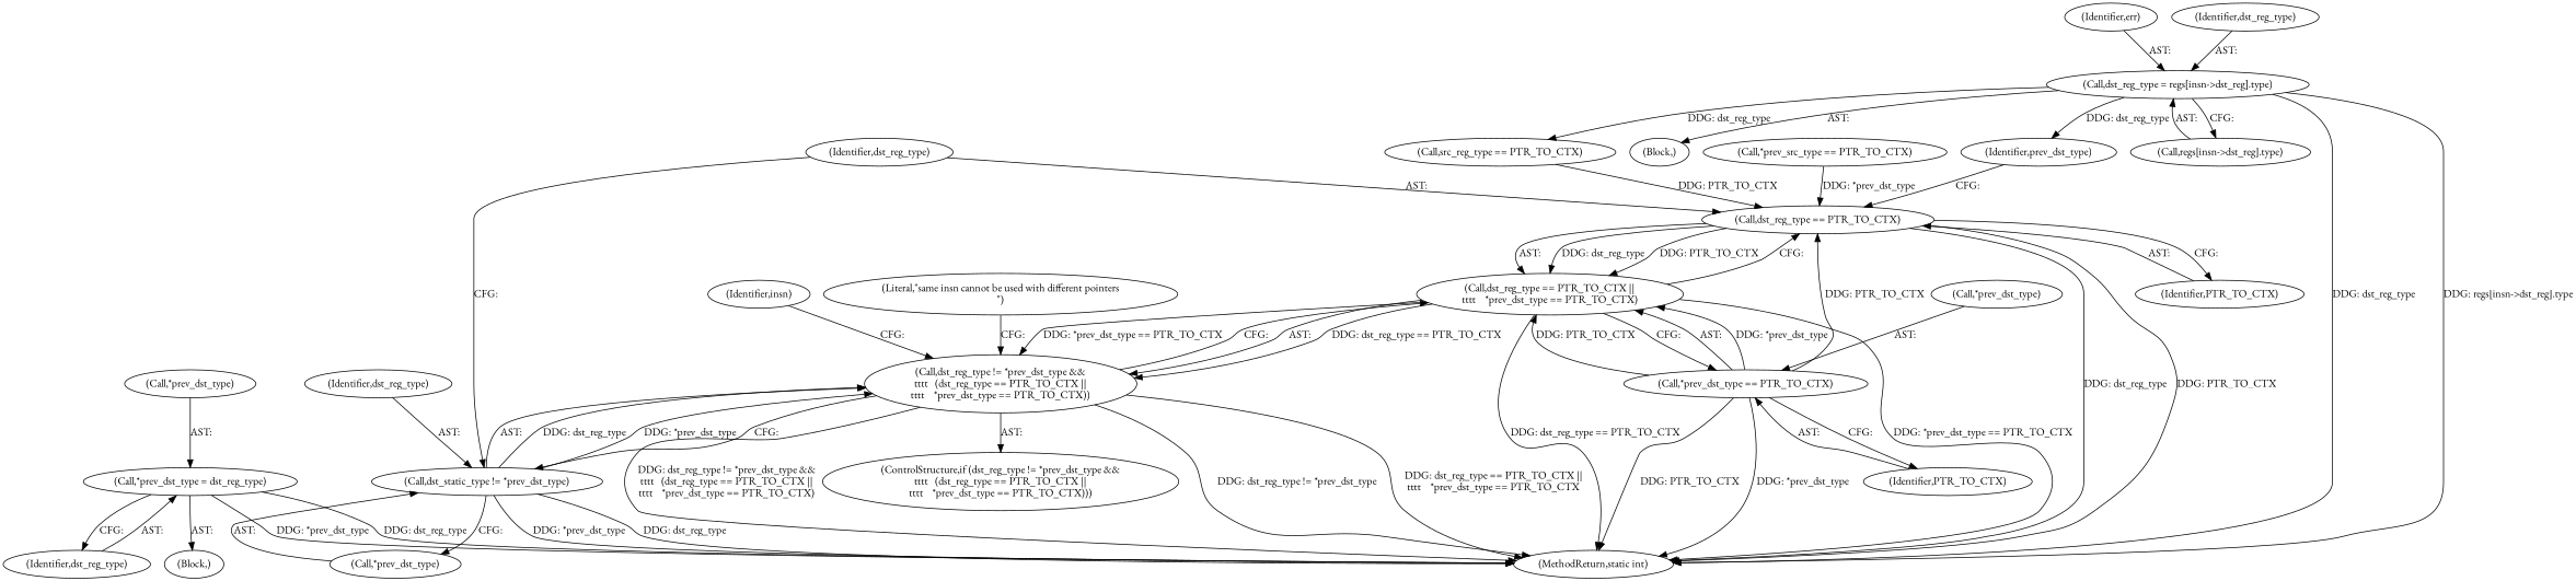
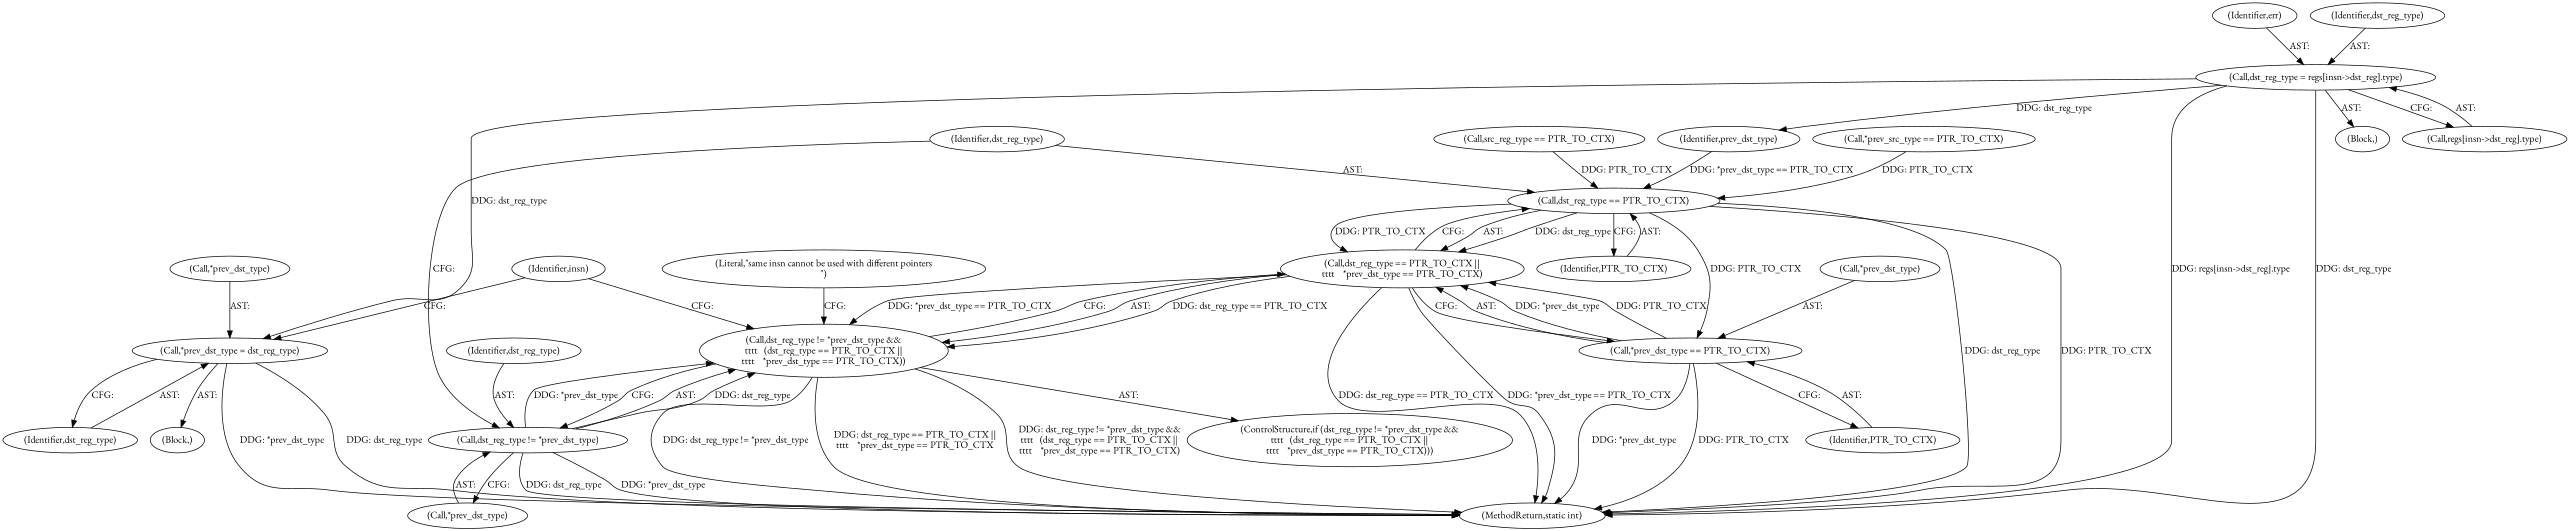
  digraph {
    fontname="EB Garamond"
    node [fontname="EB Garamond"]
    edge [fontname="EB Garamond"]
    n1 [label="(Call,dst_reg_type = regs[insn->dst_reg].type)"]
    n2 [label="(Call,*prev_dst_type = dst_reg_type)"]
    n3 [label="(Block,)"]
    n4 [label="(MethodReturn,static int)"]
    n5 [label="(Call,regs[insn->dst_reg].type)"]
    n6 [label="(Identifier,prev_dst_type)"]
    n7 [label="(Identifier,dst_reg_type)"]
    n8 [label="(Block,)"]
-   n9 [label="(Call,dst_static_type != *prev_dst_type)"]
+   n9 [label="(Call,dst_reg_type != *prev_dst_type)"]
    n10 [label="(Call,dst_reg_type != *prev_dst_type &&\n\t\t\t\t   (dst_reg_type == PTR_TO_CTX ||\n\t\t\t\t    *prev_dst_type == PTR_TO_CTX))"]
    n11 [label="(Call,*prev_dst_type)"]
    n12 [label="(Call,dst_reg_type == PTR_TO_CTX ||\n\t\t\t\t    *prev_dst_type == PTR_TO_CTX)"]
    n13 [label="(ControlStructure,if (dst_reg_type != *prev_dst_type &&\n\t\t\t\t   (dst_reg_type == PTR_TO_CTX ||\n\t\t\t\t    *prev_dst_type == PTR_TO_CTX)))"]
    n14 [label="(Call,dst_reg_type == PTR_TO_CTX)"]
    n15 [label="(Call,*prev_dst_type == PTR_TO_CTX)"]
    n16 [label="(Identifier,PTR_TO_CTX)"]
    n17 [label="(Identifier,PTR_TO_CTX)"]
    n18 [label="(Identifier,insn)"]
    n19 [label="(Identifier,err)"]
    n20 [label="(Identifier,dst_reg_type)"]
    n21 [label="(Call,*prev_src_type == PTR_TO_CTX)"]
    n22 [label="(Identifier,dst_reg_type)"]
    n23 [label="(Call,*prev_dst_type)"]
    n24 [label="(Call,*prev_dst_type)"]
    n25 [label="(Literal,\"same insn cannot be used with different pointers\n\")"]
    n26 [label="(Identifier,dst_reg_type)"]
    n27 [label="(Call,src_reg_type == PTR_TO_CTX)"]
-   n1 -> n27 [label="DDG: dst_reg_type"]
+   n1 -> n2 [label="DDG: dst_reg_type"]
    n1 -> n3 [label="AST: "]
    n1 -> n4 [label="DDG: regs[insn->dst_reg].type"]
    n1 -> n4 [label="DDG: dst_reg_type"]
    n1 -> n5 [label="CFG: "]
    n1 -> n6 [label="DDG: dst_reg_type"]
    n2 -> n4 [label="DDG: *prev_dst_type"]
    n2 -> n4 [label="DDG: dst_reg_type"]
    n2 -> n7 [label="CFG: "]
    n2 -> n8 [label="AST: "]
    n5 -> n1 [label="AST: "]
-   n6 -> n14 [label="CFG: "]
+   n6 -> n14 [label="DDG: *prev_dst_type == PTR_TO_CTX"]
    n7 -> n2 [label="AST: "]
    n9 -> n4 [label="DDG: *prev_dst_type"]
    n9 -> n4 [label="DDG: dst_reg_type"]
    n9 -> n10 [label="AST: "]
    n9 -> n10 [label="DDG: dst_reg_type"]
    n9 -> n10 [label="DDG: *prev_dst_type"]
    n9 -> n11 [label="CFG: "]
    n10 -> n4 [label="DDG: dst_reg_type != *prev_dst_type"]
    n10 -> n4 [label="DDG: dst_reg_type == PTR_TO_CTX ||\n\t\t\t\t    *prev_dst_type == PTR_TO_CTX"]
    n10 -> n4 [label="DDG: dst_reg_type != *prev_dst_type &&\n\t\t\t\t   (dst_reg_type == PTR_TO_CTX ||\n\t\t\t\t    *prev_dst_type == PTR_TO_CTX)"]
    n10 -> n9 [label="CFG: "]
    n10 -> n12 [label="CFG: "]
    n10 -> n13 [label="AST: "]
    n11 -> n9 [label="AST: "]
    n12 -> n4 [label="DDG: dst_reg_type == PTR_TO_CTX"]
    n12 -> n4 [label="DDG: *prev_dst_type == PTR_TO_CTX"]
    n12 -> n10 [label="AST: "]
    n12 -> n10 [label="DDG: dst_reg_type == PTR_TO_CTX"]
    n12 -> n10 [label="DDG: *prev_dst_type == PTR_TO_CTX"]
    n12 -> n14 [label="CFG: "]
    n12 -> n15 [label="CFG: "]
    n14 -> n4 [label="DDG: dst_reg_type"]
    n14 -> n4 [label="DDG: PTR_TO_CTX"]
    n14 -> n12 [label="AST: "]
    n14 -> n12 [label="DDG: dst_reg_type"]
    n14 -> n12 [label="DDG: PTR_TO_CTX"]
-   n15 -> n14 [label="DDG: PTR_TO_CTX"]
+   n14 -> n15 [label="DDG: PTR_TO_CTX"]
    n14 -> n16 [label="CFG: "]
    n15 -> n4 [label="DDG: PTR_TO_CTX"]
    n15 -> n4 [label="DDG: *prev_dst_type"]
    n15 -> n12 [label="AST: "]
    n15 -> n12 [label="DDG: *prev_dst_type"]
    n15 -> n12 [label="DDG: PTR_TO_CTX"]
    n15 -> n17 [label="CFG: "]
    n16 -> n14 [label="AST: "]
    n17 -> n15 [label="AST: "]
+   n18 -> n2 [label="CFG: "]
    n18 -> n10 [label="CFG: "]
    n19 -> n1 [label="AST: "]
    n20 -> n1 [label="AST: "]
-   n21 -> n14 [label="DDG: *prev_dst_type"]
+   n21 -> n14 [label="DDG: PTR_TO_CTX"]
    n22 -> n9 [label="CFG: "]
    n22 -> n14 [label="AST: "]
    n23 -> n15 [label="AST: "]
    n24 -> n2 [label="AST: "]
    n25 -> n10 [label="CFG: "]
    n26 -> n9 [label="AST: "]
    n27 -> n14 [label="DDG: PTR_TO_CTX"]
  }
